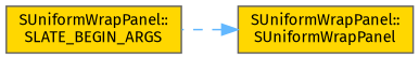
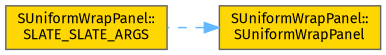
  digraph {
    rankdir=RL
    fontname="Fira Sans"
    node [fillcolor=gold fontname="Fira Sans" fontsize=10 shape=box style=filled]
    n1 [color=gray40 fontcolor=black height=0.2 label="SUniformWrapPanel::\lSUniformWrapPanel" width=0.4]
-   n2 [color=grey40 height=0.2 label="SUniformWrapPanel::\lSLATE_BEGIN_ARGS" width=0.4]
+   n2 [color=grey40 height=0.2 label="SUniformWrapPanel::\lSLATE_SLATE_ARGS" width=0.4]
    n1 -> n2 [color=steelblue1 dir=back fontname="Fira Sans" fontsize=10 labelfontname=Helvetica labelfontsize=10 style=dashed]
  }
